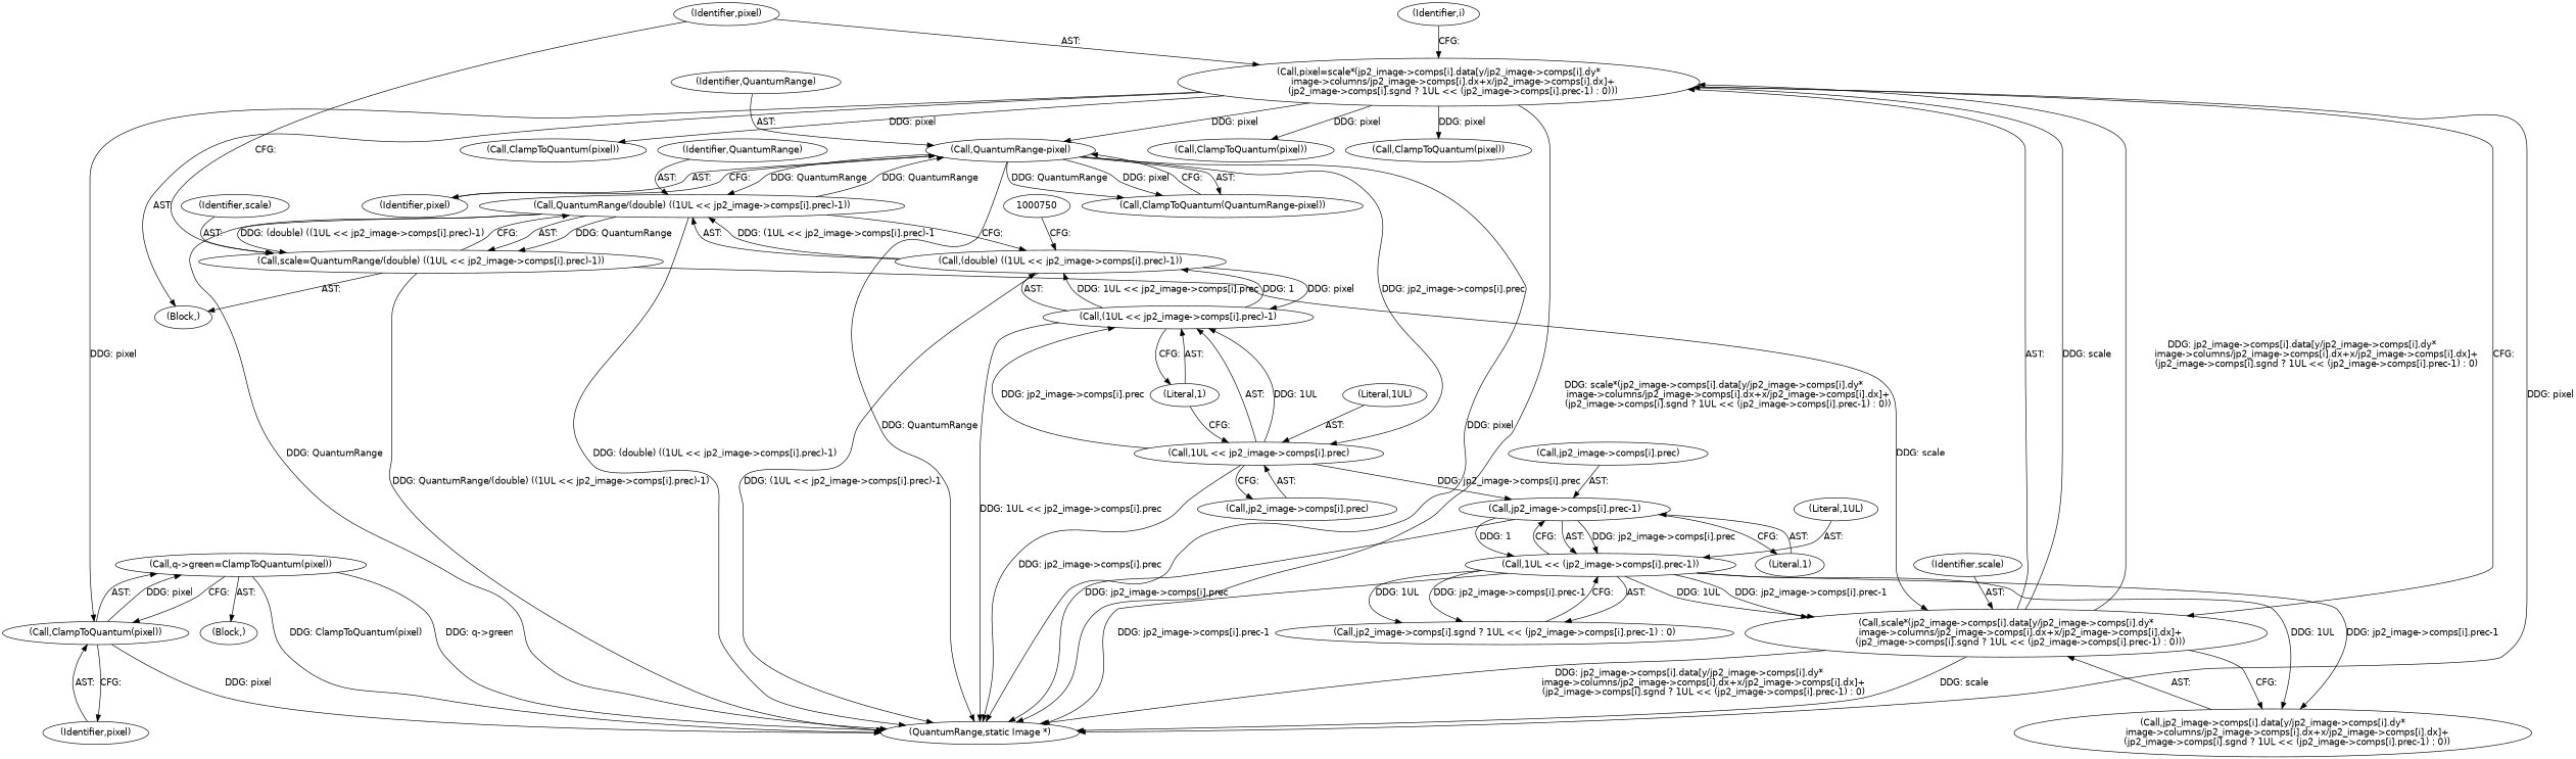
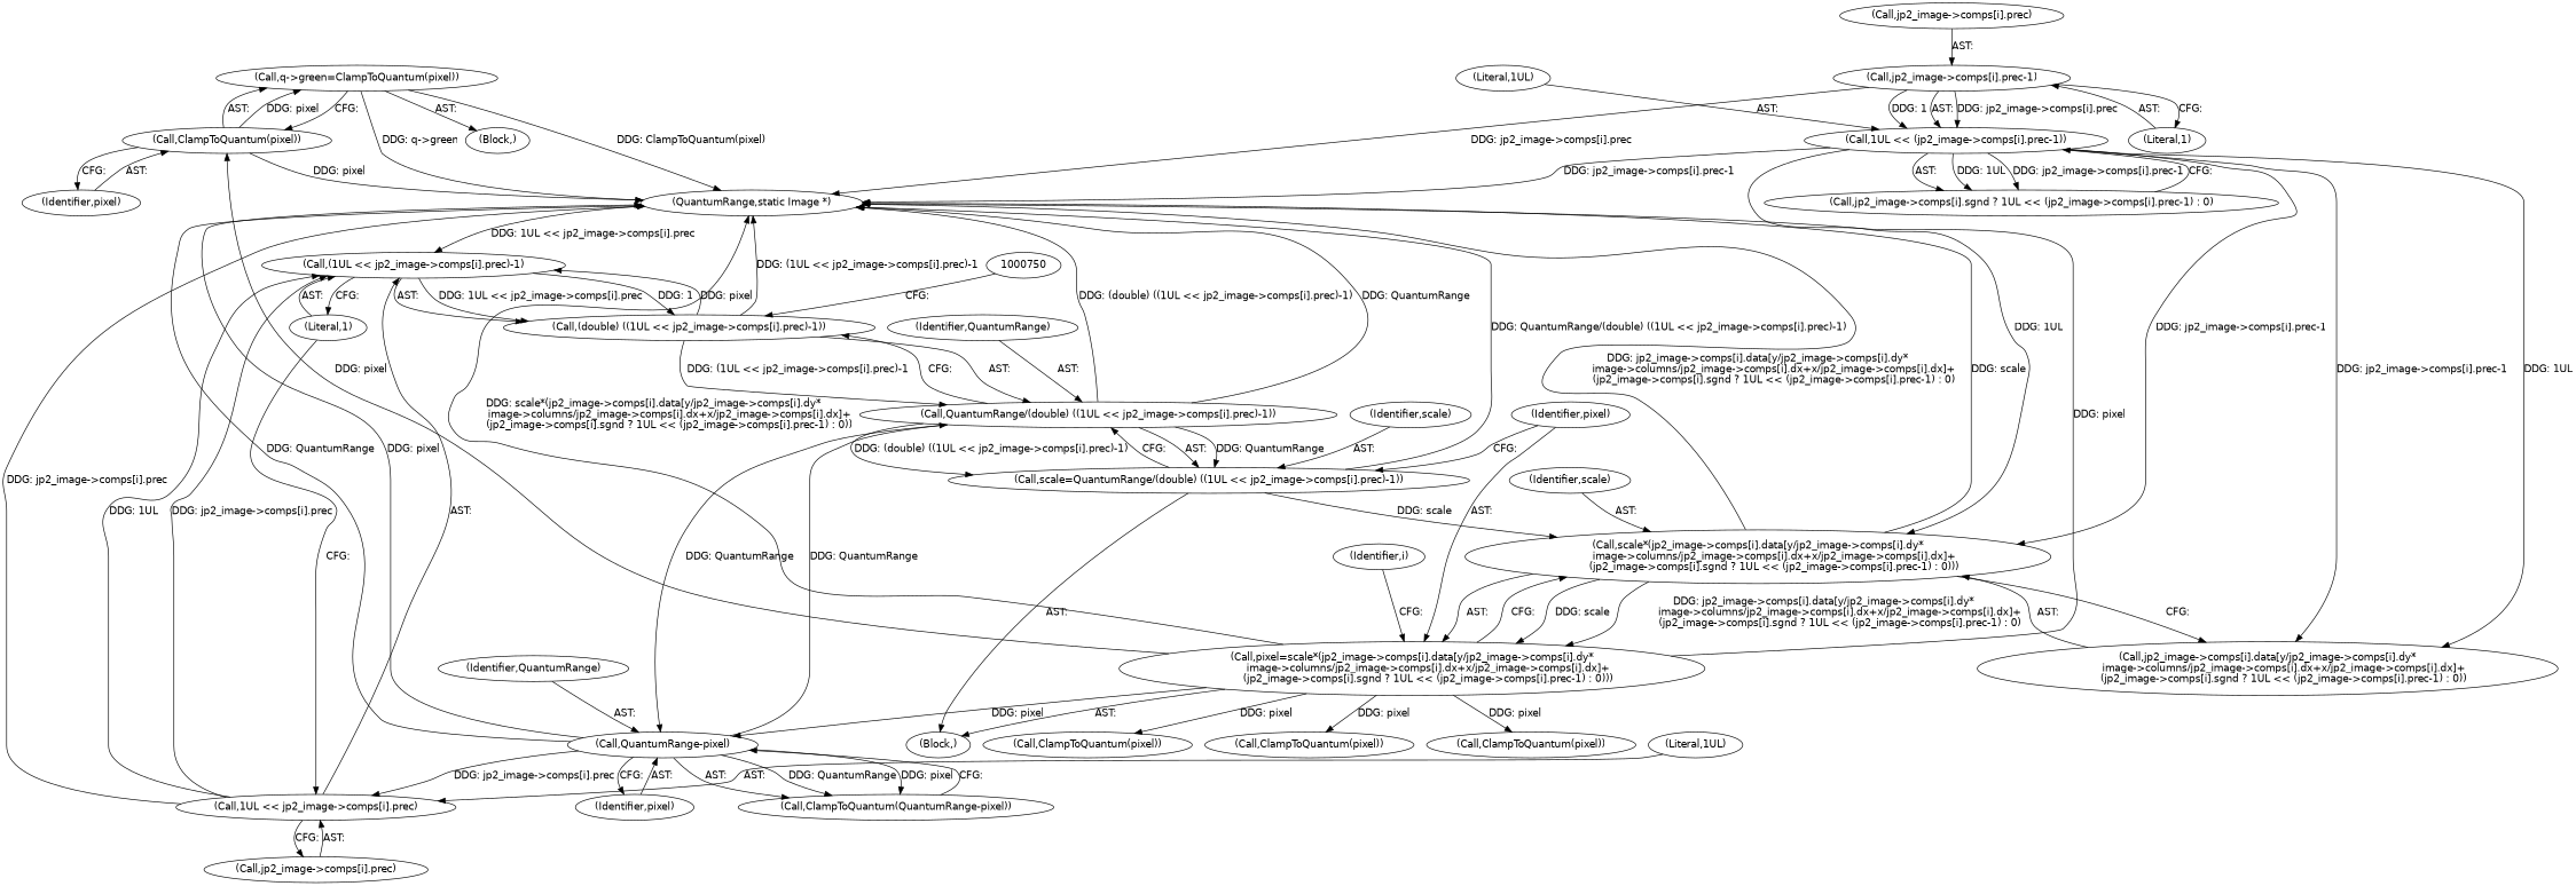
  digraph {
    fontname="DejaVu Sans"
    node [fontname="DejaVu Sans"]
    edge [fontname="DejaVu Sans"]
    n1 [label="(Call,q->green=ClampToQuantum(pixel))"]
    n2 [label="(Call,ClampToQuantum(pixel))"]
    n3 [label="(Block,)"]
    n4 [label="(QuantumRange,static Image *)"]
    n5 [label="(Identifier,pixel)"]
    n6 [label="(Call,pixel=scale*(jp2_image->comps[i].data[y/jp2_image->comps[i].dy*\n          image->columns/jp2_image->comps[i].dx+x/jp2_image->comps[i].dx]+\n          (jp2_image->comps[i].sgnd ? 1UL << (jp2_image->comps[i].prec-1) : 0)))"]
    n7 [label="(Call,scale*(jp2_image->comps[i].data[y/jp2_image->comps[i].dy*\n          image->columns/jp2_image->comps[i].dx+x/jp2_image->comps[i].dx]+\n          (jp2_image->comps[i].sgnd ? 1UL << (jp2_image->comps[i].prec-1) : 0)))"]
    n8 [label="(Call,QuantumRange-pixel)"]
    n9 [label="(Call,ClampToQuantum(pixel))"]
    n10 [label="(Block,)"]
    n11 [label="(Call,ClampToQuantum(pixel))"]
    n12 [label="(Call,ClampToQuantum(pixel))"]
    n13 [label="(Call,jp2_image->comps[i].data[y/jp2_image->comps[i].dy*\n          image->columns/jp2_image->comps[i].dx+x/jp2_image->comps[i].dx]+\n          (jp2_image->comps[i].sgnd ? 1UL << (jp2_image->comps[i].prec-1) : 0))"]
    n14 [label="(Call,QuantumRange/(double) ((1UL << jp2_image->comps[i].prec)-1))"]
    n15 [label="(Call,ClampToQuantum(QuantumRange-pixel))"]
    n16 [label="(Identifier,pixel)"]
    n17 [label="(Call,1UL << jp2_image->comps[i].prec)"]
    n18 [label="(Call,scale=QuantumRange/(double) ((1UL << jp2_image->comps[i].prec)-1))"]
    n19 [label="(Call,(double) ((1UL << jp2_image->comps[i].prec)-1))"]
    n20 [label="(Call,(1UL << jp2_image->comps[i].prec)-1)"]
    n21 [label="(Literal,1)"]
    n22 [label="(Call,jp2_image->comps[i].prec-1)"]
    n23 [label="(Call,jp2_image->comps[i].prec)"]
    n24 [label="(Call,1UL << (jp2_image->comps[i].prec-1))"]
    n25 [label="(Literal,1)"]
    n26 [label="(Call,jp2_image->comps[i].sgnd ? 1UL << (jp2_image->comps[i].prec-1) : 0)"]
    n27 [label="(Identifier,pixel)"]
    n28 [label="(Identifier,i)"]
    n29 [label="(Call,jp2_image->comps[i].prec)"]
    n30 [label="(Identifier,scale)"]
    n31 [label="(Identifier,QuantumRange)"]
    n32 [label="(Literal,1UL)"]
    n33 [label="(Identifier,scale)"]
    n34 [label="(Literal,1UL)"]
    n35 [label="(Identifier,QuantumRange)"]
    1000750
    n1 -> n2 [label="CFG: "]
    n1 -> n3 [label="AST: "]
    n1 -> n4 [label="DDG: ClampToQuantum(pixel)"]
    n1 -> n4 [label="DDG: q->green"]
    n2 -> n1 [label="AST: "]
    n2 -> n1 [label="DDG: pixel"]
    n2 -> n4 [label="DDG: pixel"]
    n2 -> n5 [label="CFG: "]
    n5 -> n2 [label="AST: "]
    n6 -> n2 [label="DDG: pixel"]
    n6 -> n4 [label="DDG: pixel"]
    n6 -> n4 [label="DDG: scale*(jp2_image->comps[i].data[y/jp2_image->comps[i].dy*\n          image->columns/jp2_image->comps[i].dx+x/jp2_image->comps[i].dx]+\n          (jp2_image->comps[i].sgnd ? 1UL << (jp2_image->comps[i].prec-1) : 0))"]
    n6 -> n7 [label="CFG: "]
    n6 -> n8 [label="DDG: pixel"]
    n6 -> n9 [label="DDG: pixel"]
    n6 -> n10 [label="AST: "]
    n6 -> n11 [label="DDG: pixel"]
    n6 -> n12 [label="DDG: pixel"]
    n7 -> n4 [label="DDG: jp2_image->comps[i].data[y/jp2_image->comps[i].dy*\n          image->columns/jp2_image->comps[i].dx+x/jp2_image->comps[i].dx]+\n          (jp2_image->comps[i].sgnd ? 1UL << (jp2_image->comps[i].prec-1) : 0)"]
    n7 -> n4 [label="DDG: scale"]
    n7 -> n6 [label="AST: "]
    n7 -> n6 [label="DDG: scale"]
    n7 -> n6 [label="DDG: jp2_image->comps[i].data[y/jp2_image->comps[i].dy*\n          image->columns/jp2_image->comps[i].dx+x/jp2_image->comps[i].dx]+\n          (jp2_image->comps[i].sgnd ? 1UL << (jp2_image->comps[i].prec-1) : 0)"]
    n7 -> n13 [label="CFG: "]
    n8 -> n4 [label="DDG: QuantumRange"]
    n8 -> n4 [label="DDG: pixel"]
    n8 -> n14 [label="DDG: QuantumRange"]
    n8 -> n15 [label="AST: "]
    n8 -> n15 [label="DDG: QuantumRange"]
    n8 -> n15 [label="DDG: pixel"]
    n8 -> n16 [label="CFG: "]
    n8 -> n17 [label="DDG: jp2_image->comps[i].prec"]
    n13 -> n7 [label="AST: "]
    n14 -> n4 [label="DDG: QuantumRange"]
    n14 -> n4 [label="DDG: (double) ((1UL << jp2_image->comps[i].prec)-1)"]
    n14 -> n8 [label="DDG: QuantumRange"]
    n14 -> n18 [label="AST: "]
    n14 -> n18 [label="DDG: QuantumRange"]
    n14 -> n18 [label="DDG: (double) ((1UL << jp2_image->comps[i].prec)-1)"]
    n14 -> n19 [label="CFG: "]
    n15 -> n8 [label="CFG: "]
    n16 -> n8 [label="AST: "]
    n17 -> n4 [label="DDG: jp2_image->comps[i].prec"]
    n17 -> n20 [label="AST: "]
    n17 -> n20 [label="DDG: 1UL"]
    n17 -> n20 [label="DDG: jp2_image->comps[i].prec"]
-   n17 -> n22 [label="DDG: jp2_image->comps[i].prec"]
    n17 -> n23 [label="CFG: "]
    n18 -> n4 [label="DDG: QuantumRange/(double) ((1UL << jp2_image->comps[i].prec)-1)"]
    n18 -> n7 [label="DDG: scale"]
    n18 -> n10 [label="AST: "]
    n18 -> n14 [label="CFG: "]
    n19 -> n4 [label="DDG: (1UL << jp2_image->comps[i].prec)-1"]
    n19 -> n14 [label="AST: "]
    n19 -> n14 [label="DDG: (1UL << jp2_image->comps[i].prec)-1"]
    n19 -> n20 [label="DDG: pixel"]
-   n20 -> n4 [label="DDG: 1UL << jp2_image->comps[i].prec"]
+   n4 -> n20 [label="DDG: 1UL << jp2_image->comps[i].prec"]
    n20 -> n19 [label="AST: "]
    n20 -> n19 [label="DDG: 1UL << jp2_image->comps[i].prec"]
    n20 -> n19 [label="DDG: 1"]
    n20 -> n21 [label="CFG: "]
    n21 -> n17 [label="CFG: "]
    n21 -> n20 [label="AST: "]
    n22 -> n4 [label="DDG: jp2_image->comps[i].prec"]
    n22 -> n24 [label="AST: "]
    n22 -> n24 [label="DDG: jp2_image->comps[i].prec"]
    n22 -> n24 [label="DDG: 1"]
    n22 -> n25 [label="CFG: "]
    n23 -> n17 [label="AST: "]
    n24 -> n4 [label="DDG: jp2_image->comps[i].prec-1"]
    n24 -> n7 [label="DDG: 1UL"]
    n24 -> n7 [label="DDG: jp2_image->comps[i].prec-1"]
    n24 -> n13 [label="DDG: 1UL"]
    n24 -> n13 [label="DDG: jp2_image->comps[i].prec-1"]
-   n24 -> n22 [label="CFG: "]
    n24 -> n26 [label="AST: "]
    n24 -> n26 [label="DDG: 1UL"]
    n24 -> n26 [label="DDG: jp2_image->comps[i].prec-1"]
    n25 -> n22 [label="AST: "]
    n26 -> n24 [label="CFG: "]
    n27 -> n6 [label="AST: "]
    n27 -> n18 [label="CFG: "]
    n28 -> n6 [label="CFG: "]
    n29 -> n22 [label="AST: "]
    n30 -> n7 [label="AST: "]
    n31 -> n8 [label="AST: "]
    n32 -> n17 [label="AST: "]
    n33 -> n18 [label="AST: "]
    n34 -> n24 [label="AST: "]
    n35 -> n14 [label="AST: "]
    1000750 -> n19 [label="CFG: "]
  }
